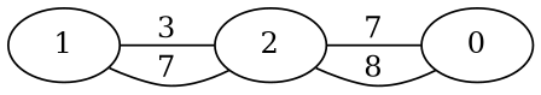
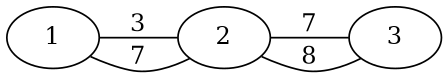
  graph {
    rankdir=LR
    1
    2
-   3 [label=0]
+   3
    1 -- 2 [label=3]
    1 -- 2 [label=7]
    2 -- 3 [label=7]
    2 -- 3 [label=8]
  }
